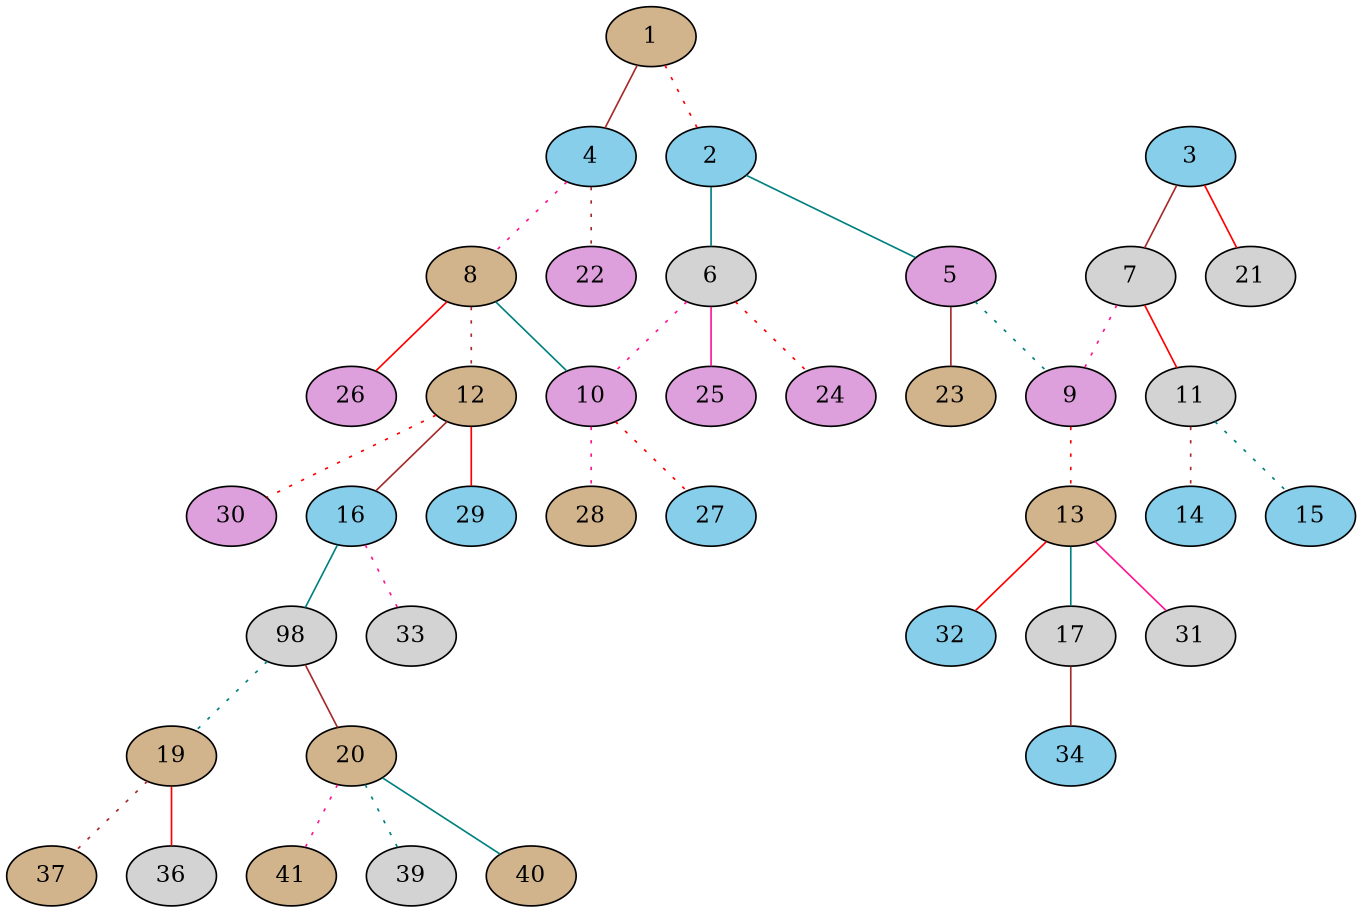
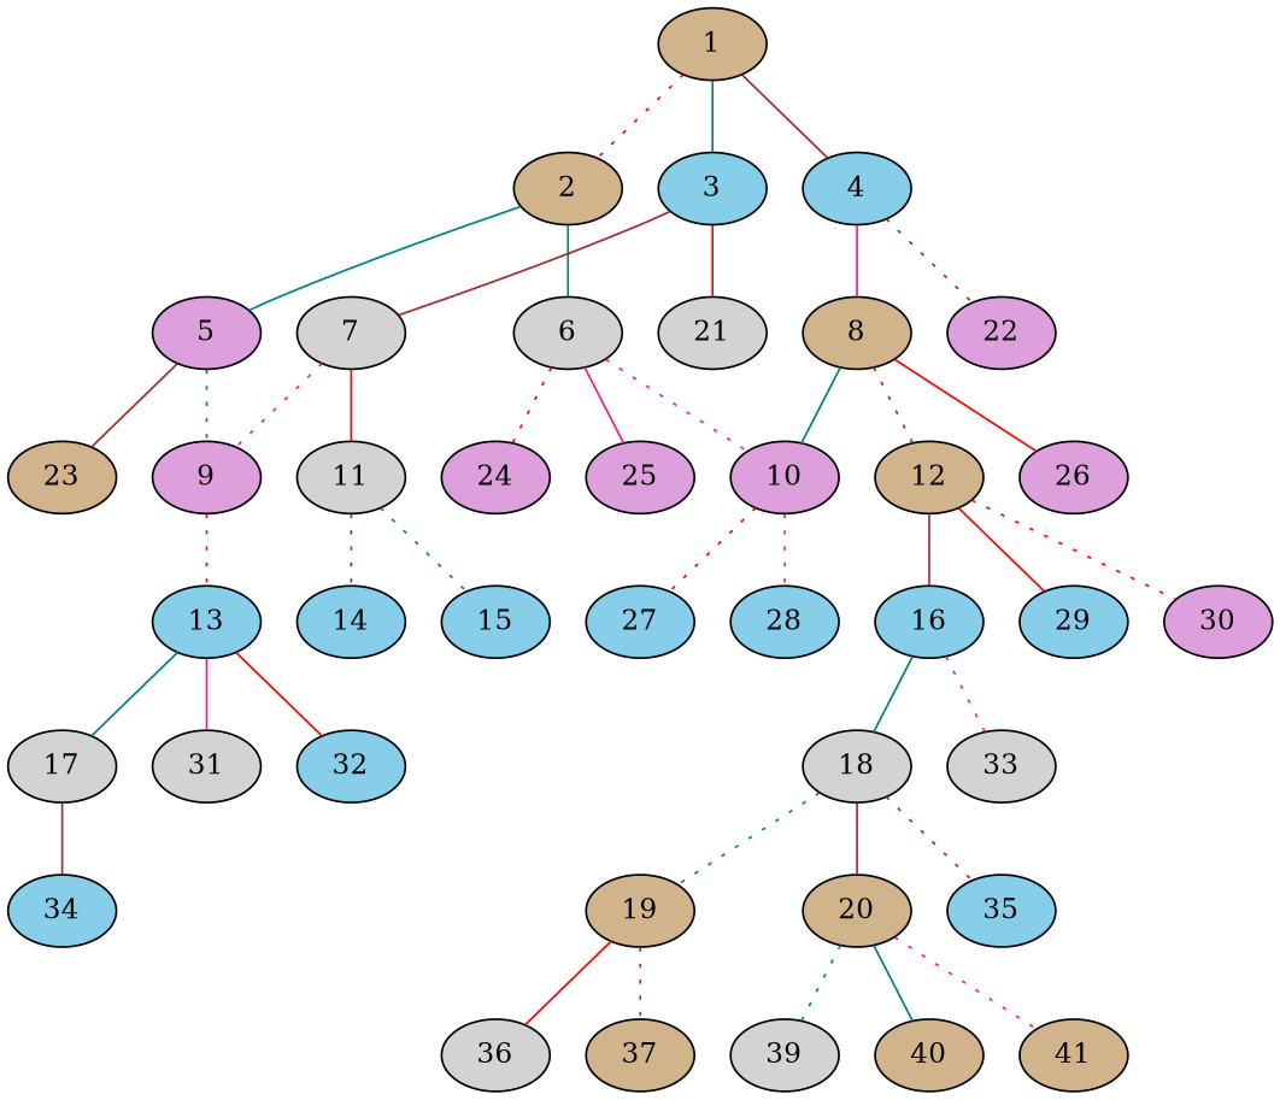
  graph {
    node [chem=H fillcolor=skyblue style=filled]
    edge [color=red style=solid valence=1]
    1 [chem=C fillcolor=tan]
-   2 [chem=C]
+   2 [chem=C fillcolor=tan]
    3 [chem=C]
    4 [chem=N]
    5 [chem=C fillcolor=plum]
    6 [chem=C fillcolor=lightgrey]
    7 [chem=C fillcolor=lightgrey]
    21 [fillcolor=lightgrey]
    8 [chem=C fillcolor=tan]
    22 [fillcolor=plum]
    9 [chem=C fillcolor=plum]
    23 [fillcolor=tan]
    10 [chem=C fillcolor=plum]
    24 [fillcolor=plum]
    25 [fillcolor=plum]
    11 [chem=N fillcolor=lightgrey]
    12 [chem=C fillcolor=tan]
    26 [fillcolor=plum]
-   13 [chem=C fillcolor=tan]
+   13 [chem=C]
    27
-   28 [fillcolor=tan]
+   28
    14 [chem=O]
    15 [chem=O]
    16 [chem=N]
    29
    30 [fillcolor=plum]
    17 [chem=O fillcolor=lightgrey]
    31 [fillcolor=lightgrey]
    32
-   18 [chem=C fillcolor=lightgrey label=98]
+   18 [chem=C fillcolor=lightgrey]
    33 [fillcolor=lightgrey]
    34
    19 [chem=C fillcolor=tan]
    20 [chem=C fillcolor=tan]
+   35
    36 [fillcolor=lightgrey]
    37 [fillcolor=tan]
    39 [fillcolor=lightgrey]
    40 [fillcolor=tan]
    41 [fillcolor=tan]
    1 -- 2 [style=dotted valence=2]
+   1 -- 3 [color=teal]
    1 -- 4 [color=brown]
    2 -- 5 [color=teal]
    2 -- 6 [color=teal]
    3 -- 7 [color=brown valence=2]
    3 -- 21
-   4 -- 8 [color=deeppink style=dotted]
+   4 -- 8 [color=deeppink]
    4 -- 22 [color=brown style=dotted]
    5 -- 9 [color=teal style=dotted valence=2]
    5 -- 23 [color=brown]
    6 -- 10 [color=deeppink style=dotted]
    6 -- 24 [style=dotted]
    6 -- 25 [color=deeppink]
    7 -- 9 [color=deeppink style=dotted]
    7 -- 11
    8 -- 10 [color=teal]
    8 -- 12 [color=brown style=dotted]
    8 -- 26
    9 -- 13 [style=dotted]
    10 -- 27 [style=dotted]
    10 -- 28 [color=deeppink style=dotted]
    11 -- 14 [color=brown style=dotted valence=2]
    11 -- 15 [color=teal style=dotted]
    12 -- 16 [color=brown]
    12 -- 29
    12 -- 30 [style=dotted]
    13 -- 17 [color=teal]
    13 -- 31 [color=deeppink]
    13 -- 32
    16 -- 18 [color=teal]
    16 -- 33 [color=deeppink style=dotted]
    17 -- 34 [color=brown]
    18 -- 19 [color=teal style=dotted]
    18 -- 20 [color=brown]
+   18 -- 35 [color=brown style=dotted]
    19 -- 36
    19 -- 37 [color=brown style=dotted]
    20 -- 39 [color=teal style=dotted]
    20 -- 40 [color=teal]
    20 -- 41 [color=deeppink style=dotted]
  }
